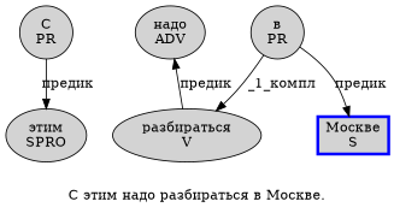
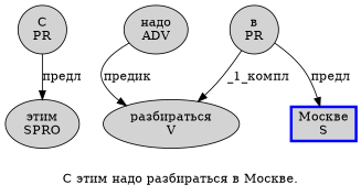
  digraph {
    label="С этим надо разбираться в Москве."
    node [fillcolor=lightgray penwidth=1 shape=ellipse style=filled]
    n1 [label="С\nPR"]
    n2 [label="этим\nSPRO"]
    n3 [label="надо\nADV"]
    n4 [label="разбираться\nV"]
    n5 [label="в\nPR"]
    n6 [color=blue label="Москве\nS" penwidth=3 shape=box]
-   n1 -> n2 [label="предик"]
-   n4 -> n3 [label="предик"]
+   n1 -> n2 [label="предл"]
+   n3 -> n4 [label="предик"]
    n5 -> n4 [label="_1_компл"]
-   n5 -> n6 [label="предик"]
+   n5 -> n6 [label="предл"]
  }
